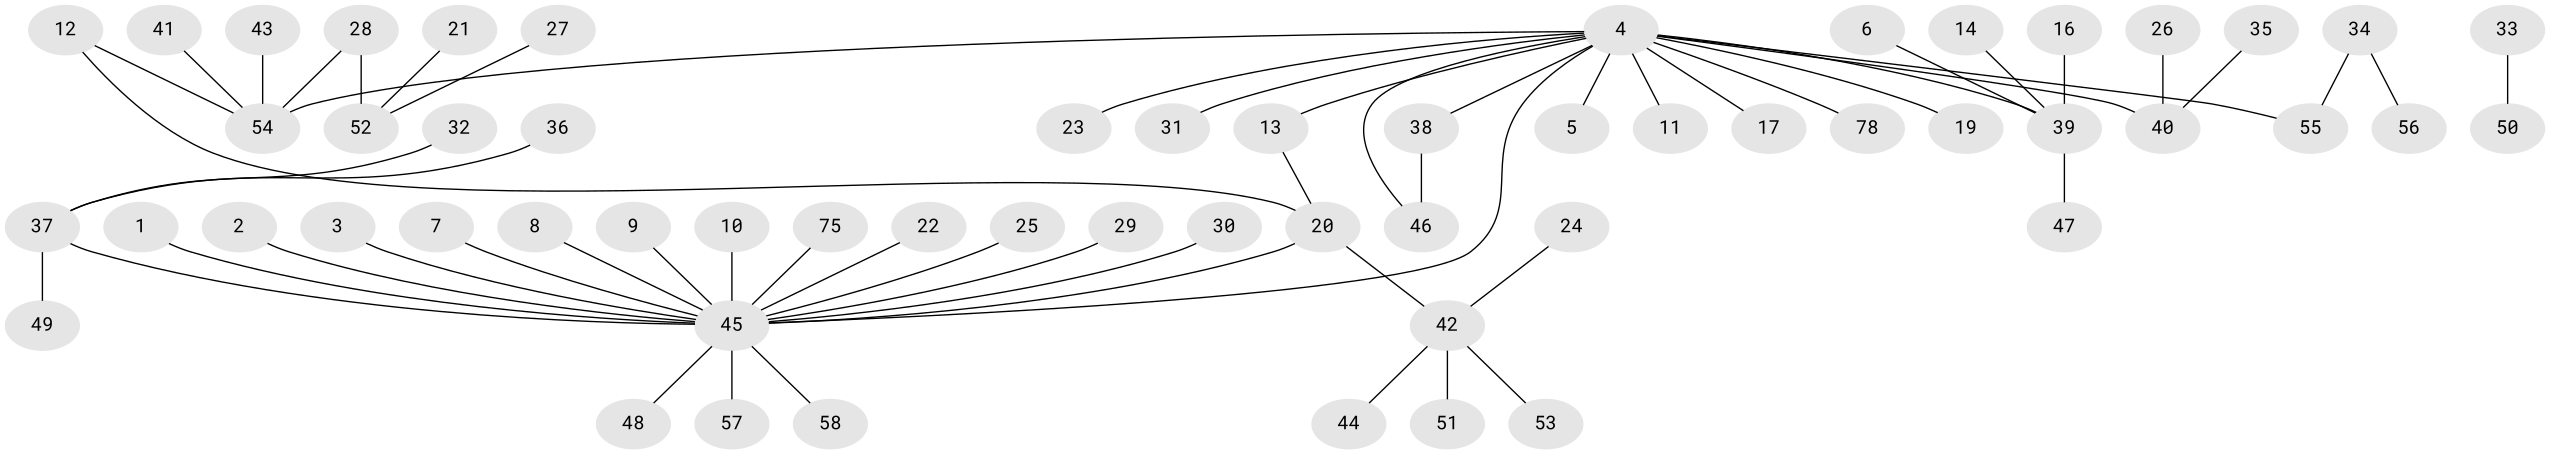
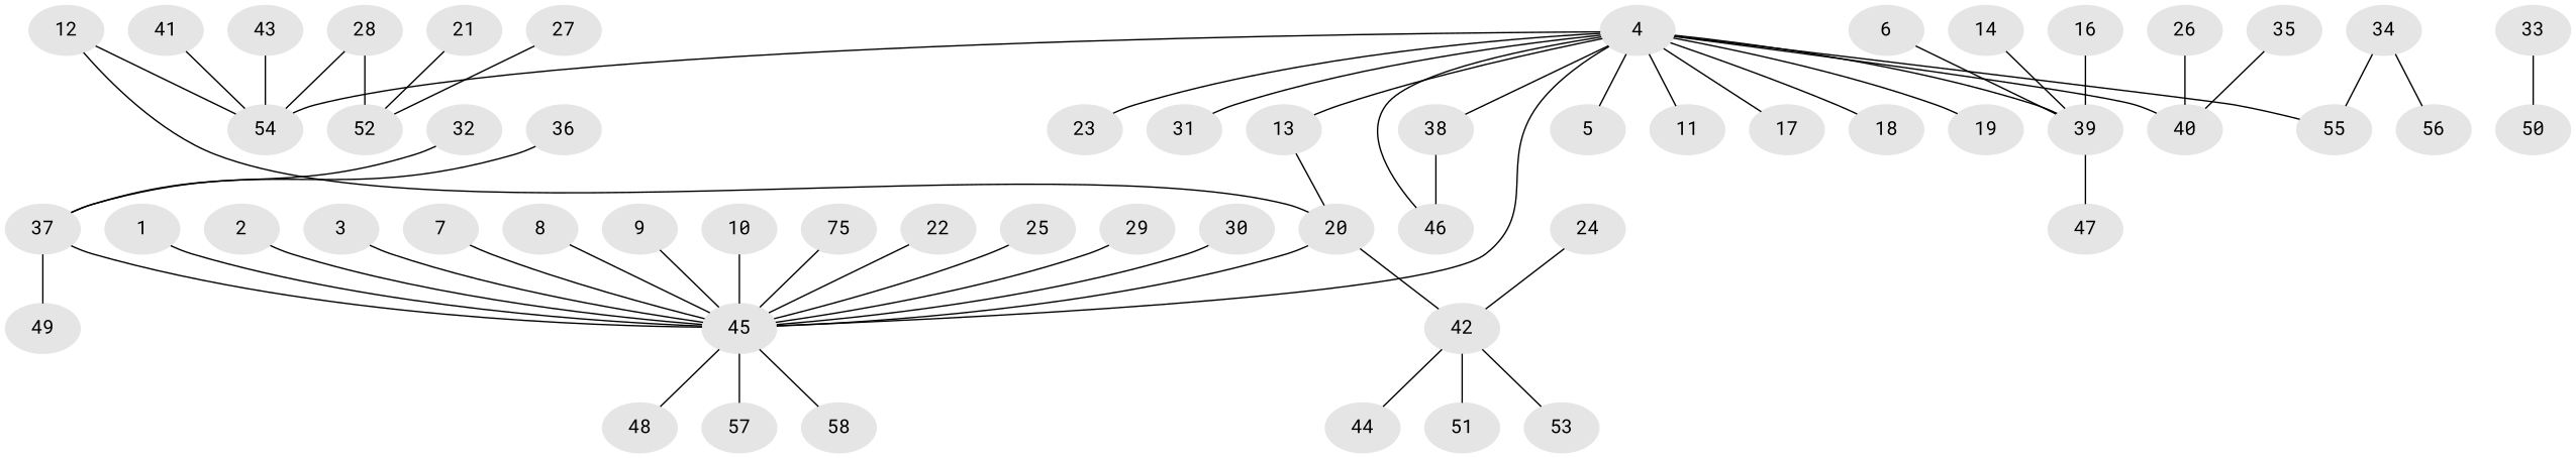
  graph {
    fontname="Roboto Mono"
    node [color=gray90 fontname="Roboto Mono" style=filled]
    edge [fontname="Roboto Mono" weight=1.0]
    1
    45
    48
    57
    58
    2
    3
    4
    5
    11
    13
    17
-   18 [label=78]
+   18
    19
    23
    31
    38
    39
    40
    54
    55
    46
    20
    33
    50
    47
    6
    7
    8
    9
    10
    12
    42
    14
    n35 [label=75]
    16
    44
    51
    53
    21
    52
    22
    24
    25
    26
    27
    28
    29
    30
    32
    37
    49
    34
    56
    35
    36
    41
    43
    1 -- 45
    45 -- 48
    45 -- 57
    45 -- 58
    2 -- 45
    3 -- 45
    4 -- 45
    4 -- 5
    4 -- 11
    4 -- 13
    4 -- 17
    4 -- 18
    4 -- 19
    4 -- 23
    4 -- 31
    4 -- 38
    4 -- 39
    4 -- 40 [weight=2.0]
    4 -- 54
    4 -- 55
    4 -- 46
    13 -- 20
    38 -- 46
    39 -- 47
    20 -- 45
    20 -- 42
    33 -- 50
    6 -- 39
    7 -- 45
    8 -- 45
    9 -- 45
    10 -- 45
    12 -- 54
    12 -- 20
    42 -- 44
    42 -- 51
    42 -- 53
    14 -- 39
    n35 -- 45
    16 -- 39
    21 -- 52
    22 -- 45
    24 -- 42
    25 -- 45
    26 -- 40
    27 -- 52
    28 -- 54
    28 -- 52
    29 -- 45
    30 -- 45
    32 -- 37
    37 -- 45
    37 -- 49
    34 -- 55 [weight=2.0]
    34 -- 56
    35 -- 40
    36 -- 37
    41 -- 54
    43 -- 54
  }
